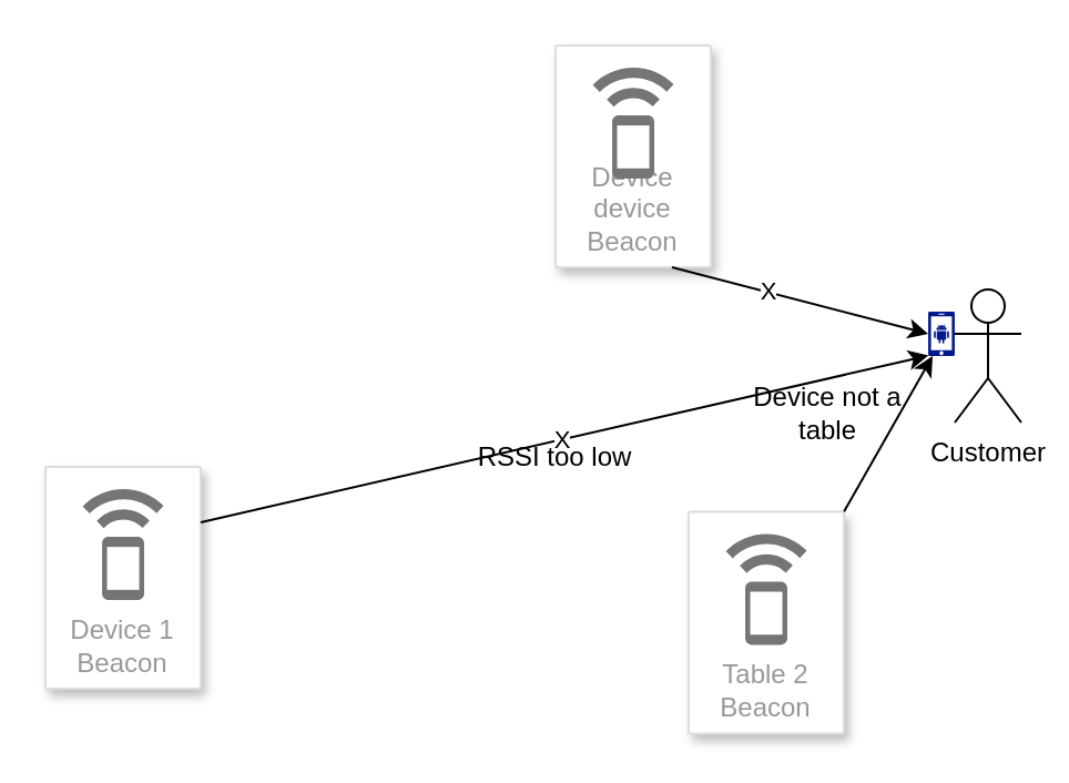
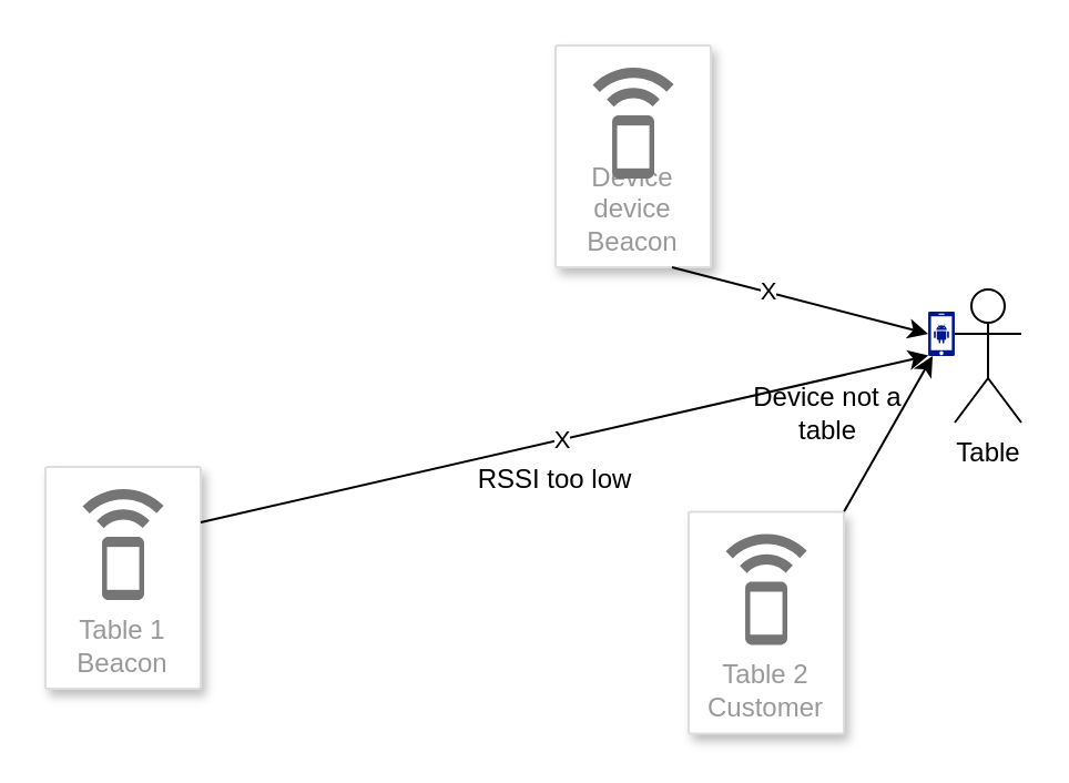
  <mxCell id="0" />
  <mxCell id="1" parent="0" />
- <mxCell id="2" value="Device 1 Beacon" style="fillColor=#ffffff;strokeColor=#dddddd;shadow=1;strokeWidth=1;rounded=1;absoluteArcSize=1;arcSize=2;labelPosition=center;verticalLabelPosition=middle;align=center;verticalAlign=bottom;spacingLeft=0;fontColor=#999999;fontSize=12;whiteSpace=wrap;spacingBottom=2;html=1;" vertex="1" parent="1"><mxGeometry x="20" y="210" width="70" height="100" as="geometry" /></mxCell>
+ <mxCell id="2" value="Table 1 Beacon" style="fillColor=#ffffff;strokeColor=#dddddd;shadow=1;strokeWidth=1;rounded=1;absoluteArcSize=1;arcSize=2;labelPosition=center;verticalLabelPosition=middle;align=center;verticalAlign=bottom;spacingLeft=0;fontColor=#999999;fontSize=12;whiteSpace=wrap;spacingBottom=2;html=1;" vertex="1" parent="1"><mxGeometry x="20" y="210" width="70" height="100" as="geometry" /></mxCell>
  <mxCell id="3" value="" style="sketch=0;dashed=0;connectable=0;html=1;fillColor=#757575;strokeColor=none;shape=mxgraph.gcp2.beacon;part=1;" vertex="1" parent="2"><mxGeometry x="0.5" width="36.5" height="50" relative="1" as="geometry"><mxPoint x="-18.25" y="10" as="offset" /></mxGeometry></mxCell>
  <mxCell id="4" style="rounded=0;orthogonalLoop=1;jettySize=auto;html=1;exitX=1;exitY=0;exitDx=0;exitDy=0;" edge="1" parent="1" source="5"><mxGeometry relative="1" as="geometry"><mxPoint x="420" y="160" as="targetPoint" /></mxGeometry></mxCell>
- <mxCell id="5" value="Table 2 Beacon" style="fillColor=#ffffff;strokeColor=#dddddd;shadow=1;strokeWidth=1;rounded=1;absoluteArcSize=1;arcSize=2;labelPosition=center;verticalLabelPosition=middle;align=center;verticalAlign=bottom;spacingLeft=0;fontColor=#999999;fontSize=12;whiteSpace=wrap;spacingBottom=2;html=1;" vertex="1" parent="1"><mxGeometry x="310" y="230.2" width="70" height="100" as="geometry" /></mxCell>
+ <mxCell id="5" value="Table 2 Customer" style="fillColor=#ffffff;strokeColor=#dddddd;shadow=1;strokeWidth=1;rounded=1;absoluteArcSize=1;arcSize=2;labelPosition=center;verticalLabelPosition=middle;align=center;verticalAlign=bottom;spacingLeft=0;fontColor=#999999;fontSize=12;whiteSpace=wrap;spacingBottom=2;html=1;" vertex="1" parent="1"><mxGeometry x="310" y="230.2" width="70" height="100" as="geometry" /></mxCell>
  <mxCell id="6" value="" style="sketch=0;dashed=0;connectable=0;html=1;fillColor=#757575;strokeColor=none;shape=mxgraph.gcp2.beacon;part=1;" vertex="1" parent="5"><mxGeometry x="0.5" width="36.5" height="50" relative="1" as="geometry"><mxPoint x="-18.25" y="10" as="offset" /></mxGeometry></mxCell>
  <mxCell id="7" value="Device device Beacon" style="fillColor=#ffffff;strokeColor=#dddddd;shadow=1;strokeWidth=1;rounded=1;absoluteArcSize=1;arcSize=2;labelPosition=center;verticalLabelPosition=middle;align=center;verticalAlign=bottom;spacingLeft=0;fontColor=#999999;fontSize=12;whiteSpace=wrap;spacingBottom=2;html=1;" vertex="1" parent="1"><mxGeometry x="250" y="20" width="70" height="100" as="geometry" /></mxCell>
  <mxCell id="8" value="" style="sketch=0;dashed=0;connectable=0;html=1;fillColor=#757575;strokeColor=none;shape=mxgraph.gcp2.beacon;part=1;" vertex="1" parent="7"><mxGeometry x="0.5" width="36.5" height="50" relative="1" as="geometry"><mxPoint x="-18.25" y="10" as="offset" /></mxGeometry></mxCell>
- <mxCell id="9" value="Customer" style="shape=umlActor;verticalLabelPosition=bottom;verticalAlign=top;html=1;outlineConnect=0;" vertex="1" parent="1"><mxGeometry x="430" y="130" width="30" height="60" as="geometry" /></mxCell>
+ <mxCell id="9" value="Table" style="shape=umlActor;verticalLabelPosition=bottom;verticalAlign=top;html=1;outlineConnect=0;" vertex="1" parent="1"><mxGeometry x="430" y="130" width="30" height="60" as="geometry" /></mxCell>
  <mxCell id="10" value="" style="sketch=0;aspect=fixed;pointerEvents=1;shadow=0;dashed=0;html=1;strokeColor=none;labelPosition=center;verticalLabelPosition=bottom;verticalAlign=top;align=center;fillColor=#00188D;shape=mxgraph.mscae.enterprise.android_phone" vertex="1" parent="1"><mxGeometry x="418" y="140" width="12" height="20" as="geometry" /></mxCell>
  <mxCell id="11" style="rounded=0;orthogonalLoop=1;jettySize=auto;html=1;exitX=0.75;exitY=1;exitDx=0;exitDy=0;entryX=0;entryY=0.5;entryDx=0;entryDy=0;entryPerimeter=0;" edge="1" parent="1" source="7" target="10"><mxGeometry relative="1" as="geometry" /></mxCell>
  <mxCell id="12" value="X" style="edgeLabel;html=1;align=center;verticalAlign=middle;resizable=0;points=[];" vertex="1" connectable="0" parent="11"><mxGeometry x="-0.268" y="1" relative="1" as="geometry"><mxPoint as="offset" /></mxGeometry></mxCell>
  <mxCell id="13" style="rounded=0;orthogonalLoop=1;jettySize=auto;html=1;exitX=1;exitY=0.25;exitDx=0;exitDy=0;entryX=0.01;entryY=0.99;entryDx=0;entryDy=0;entryPerimeter=0;" edge="1" parent="1" source="2" target="10"><mxGeometry relative="1" as="geometry"><mxPoint x="-20" y="255.2" as="sourcePoint" /><mxPoint x="308.12" y="180" as="targetPoint" /></mxGeometry></mxCell>
  <mxCell id="14" value="X" style="edgeLabel;html=1;align=center;verticalAlign=middle;resizable=0;points=[];" vertex="1" connectable="0" parent="13"><mxGeometry x="-0.007" relative="1" as="geometry"><mxPoint as="offset" /></mxGeometry></mxCell>
- <mxCell id="15" value="RSSI too low" style="text;html=1;align=center;verticalAlign=middle;whiteSpace=wrap;rounded=0;" vertex="1" parent="1"><mxGeometry x="210" y="191.2" width="80" height="29" as="geometry" /></mxCell>
+ <mxCell id="15" value="RSSI too low" style="text;html=1;align=center;verticalAlign=middle;whiteSpace=wrap;rounded=0;" vertex="1" parent="1"><mxGeometry x="210" y="201.2" width="80" height="29" as="geometry" /></mxCell>
  <mxCell id="16" value="Device not a table" style="text;html=1;align=center;verticalAlign=middle;whiteSpace=wrap;rounded=0;" vertex="1" parent="1"><mxGeometry x="328" y="171" width="90" height="29" as="geometry" /></mxCell>
